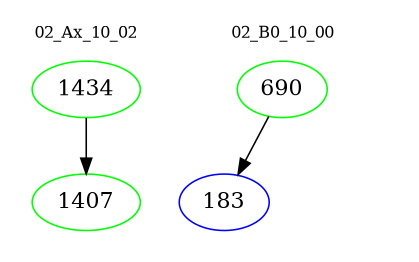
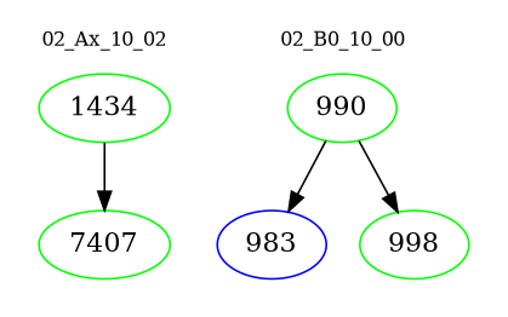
  digraph {
    node [color=green]
    edge [color=black]
    n1 [label=1434]
-   n2 [label=1407]
-   n3 [label=690]
-   n4 [color=blue label=183]
+   n2 [label=7407]
+   n3 [label=990]
+   n4 [color=blue label=983]
+   n5 [label=998]
    subgraph cluster_1 {
      color=white
      fontsize=10
      label="02_Ax_10_02"
      n1
      n2
    }
    subgraph cluster_2 {
      color=white
      fontsize=10
      label="02_B0_10_00"
      n3
      n4
+     n5
    }
    n1 -> n2
    n3 -> n4
+   n3 -> n5
  }
